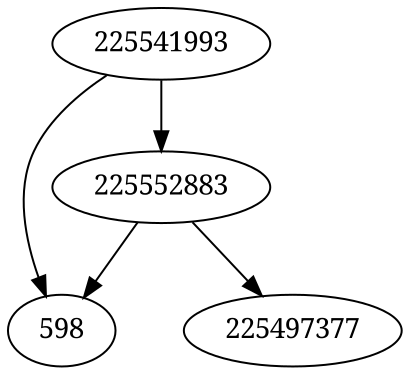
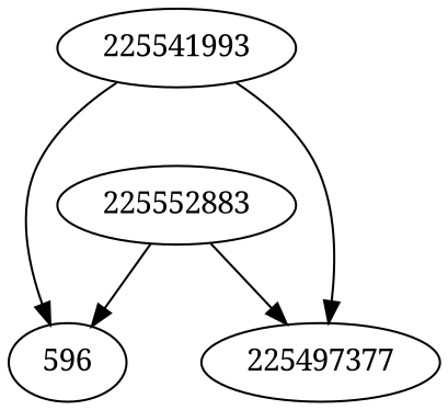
  strict digraph {
    fontname="Noto Serif"
    node [fontname="Noto Serif"]
    edge [fontname="Noto Serif"]
    225541993
    225552883
-   598
+   598 [label=596]
    225497377
-   225541993 -> 225552883
+   225541993 -> 225497377
    225541993 -> 598
    225552883 -> 598
    225552883 -> 225497377
  }
